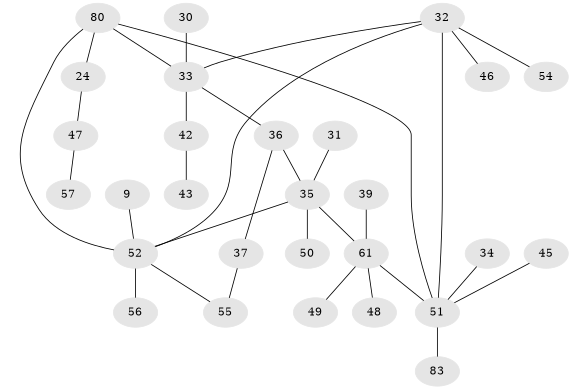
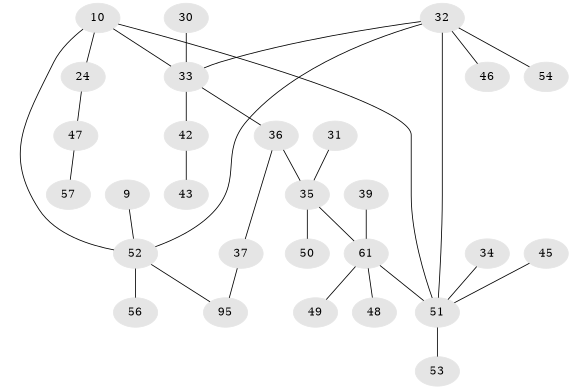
  graph {
    node [color=gray90 style=filled]
    52 [super="+2"]
-   55
+   55 [label=95]
    56 [super="+38"]
    9
-   10 [super="+3" label=80]
+   10 [super="+3"]
    24
    33 [super="+27"]
    51 [super="+40+28+44"]
    47
    36 [super="+23"]
    42 [super="+29"]
-   53 [label=83]
+   53
    57
    30
    35 [super="+5+11+20"]
    n16 [label=61 super="+12+26"]
    50
    31
    32 [super="+15+25+17+21"]
    46
    54
    37
    43
    34
    48
    49
    39
    45
    52 -- 55
    52 -- 56
    9 -- 52
    10 -- 52 [weight=2]
    10 -- 24
    10 -- 33
    10 -- 51 [weight=2]
    24 -- 47
    33 -- 36
    33 -- 42 [weight=2]
    51 -- 53
    47 -- 57
    36 -- 35
    36 -- 37
    42 -- 43
    30 -- 33
-   35 -- 52
    35 -- n16
    35 -- 50
    n16 -- 51
    n16 -- 48
    n16 -- 49
    31 -- 35
    32 -- 52
    32 -- 33
    32 -- 51
    32 -- 46
    32 -- 54
    37 -- 55
    34 -- 51
    39 -- n16
    45 -- 51
  }
